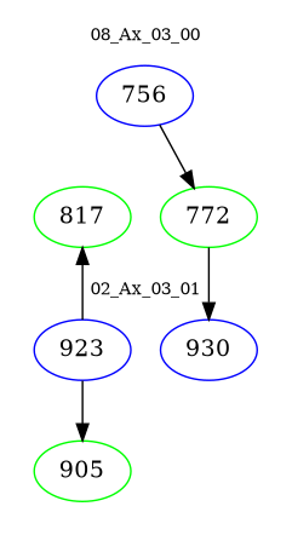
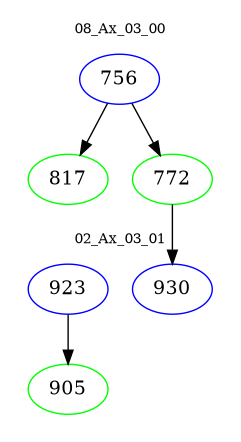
  digraph {
    node [color=blue]
    edge [color=black]
    n1 [label=756]
    n2 [color=green label=817]
    n3 [color=green label=772]
    n4 [label=923]
    n5 [color=green label=905]
    n6 [label=930]
    subgraph cluster_1 {
      color=white
      fontsize=10
      label="08_Ax_03_00"
      n1
      n2
      n3
    }
    subgraph cluster_2 {
      color=white
      fontsize=10
      label="02_Ax_03_01"
      n4
      n5
      n6
    }
-   n4 -> n2
+   n1 -> n2
    n1 -> n3
    n3 -> n6
    n4 -> n5
  }
